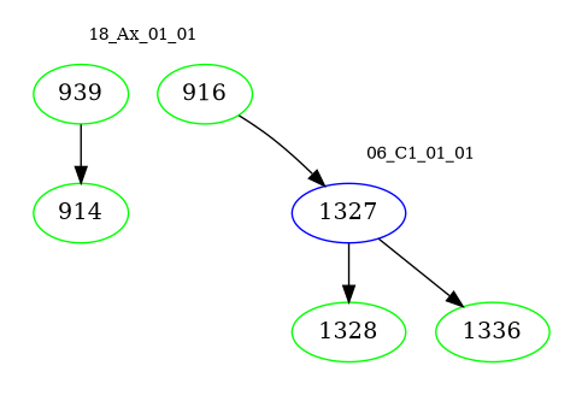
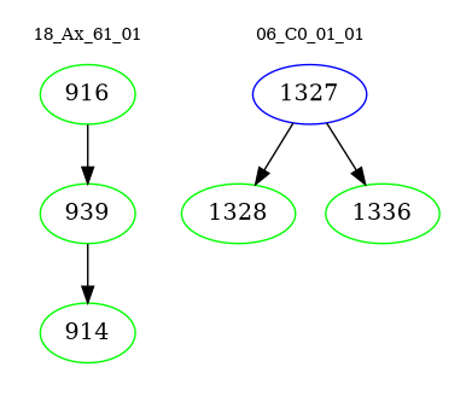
  digraph {
    node [color=green]
    edge [color=black]
    n1 [label=916]
    n2 [label=914]
    n3 [label=939]
    n4 [color=blue label=1327]
    n5 [label=1328]
    n6 [label=1336]
    subgraph cluster_1 {
      color=white
      fontsize=10
-     label="18_Ax_01_01"
+     label="18_Ax_61_01"
      n1
      n2
      n3
    }
    subgraph cluster_2 {
      color=white
      fontsize=10
-     label="06_C1_01_01"
+     label="06_C0_01_01"
      n4
      n5
      n6
    }
-   n1 -> n4
+   n1 -> n3
    n3 -> n2
    n4 -> n5
    n4 -> n6
  }
